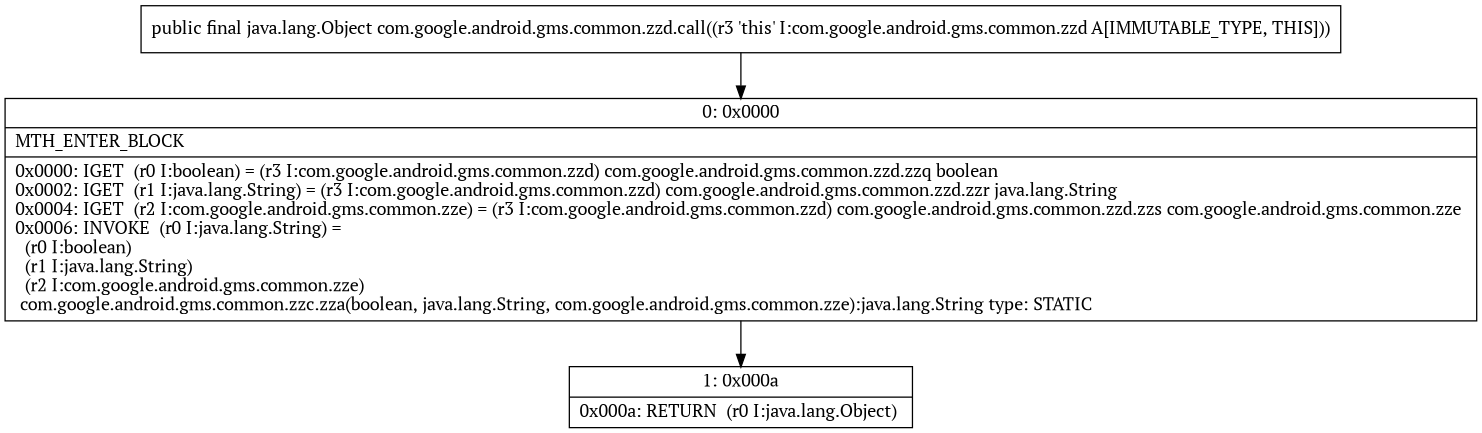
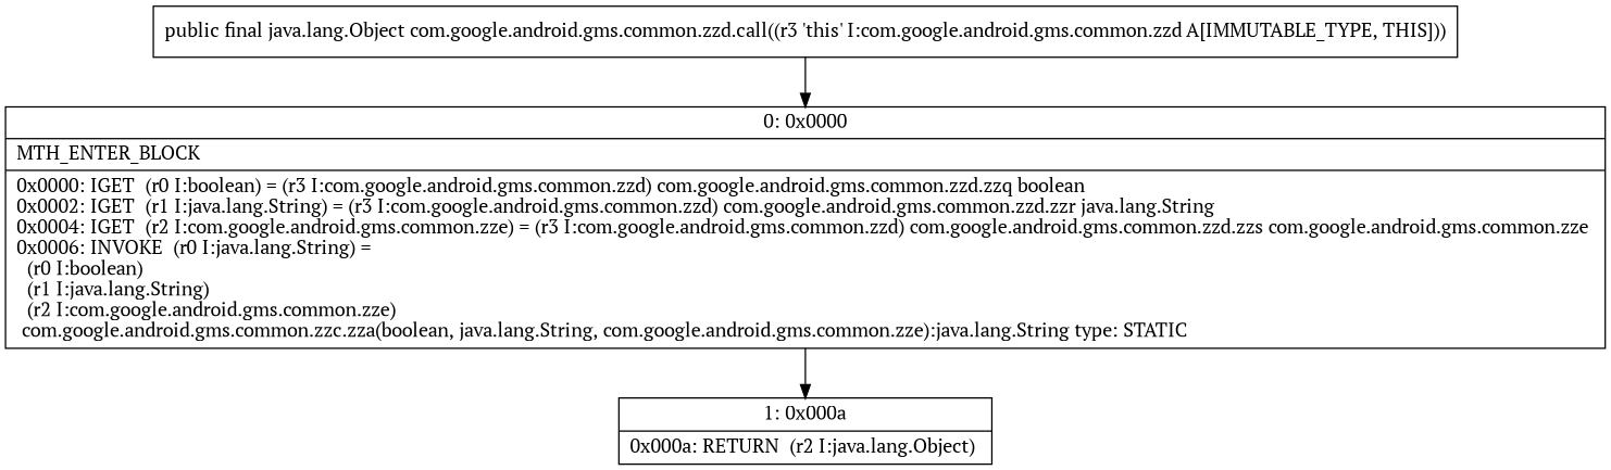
  digraph {
    fontname="PT Serif"
    node [shape=record fontname="PT Serif"]
    edge [fontname="PT Serif"]
    n1 [label="{0\:\ 0x0000|MTH_ENTER_BLOCK\l|0x0000: IGET  (r0 I:boolean) = (r3 I:com.google.android.gms.common.zzd) com.google.android.gms.common.zzd.zzq boolean \l0x0002: IGET  (r1 I:java.lang.String) = (r3 I:com.google.android.gms.common.zzd) com.google.android.gms.common.zzd.zzr java.lang.String \l0x0004: IGET  (r2 I:com.google.android.gms.common.zze) = (r3 I:com.google.android.gms.common.zzd) com.google.android.gms.common.zzd.zzs com.google.android.gms.common.zze \l0x0006: INVOKE  (r0 I:java.lang.String) = \l  (r0 I:boolean)\l  (r1 I:java.lang.String)\l  (r2 I:com.google.android.gms.common.zze)\l com.google.android.gms.common.zzc.zza(boolean, java.lang.String, com.google.android.gms.common.zze):java.lang.String type: STATIC \l}"]
-   n2 [label="{1\:\ 0x000a|0x000a: RETURN  (r0 I:java.lang.Object) \l}"]
+   n2 [label="{1\:\ 0x000a|0x000a: RETURN  (r2 I:java.lang.Object) \l}"]
    n3 [label="{public final java.lang.Object com.google.android.gms.common.zzd.call((r3 'this' I:com.google.android.gms.common.zzd A[IMMUTABLE_TYPE, THIS])) }"]
    n1 -> n2
    n3 -> n1
  }
